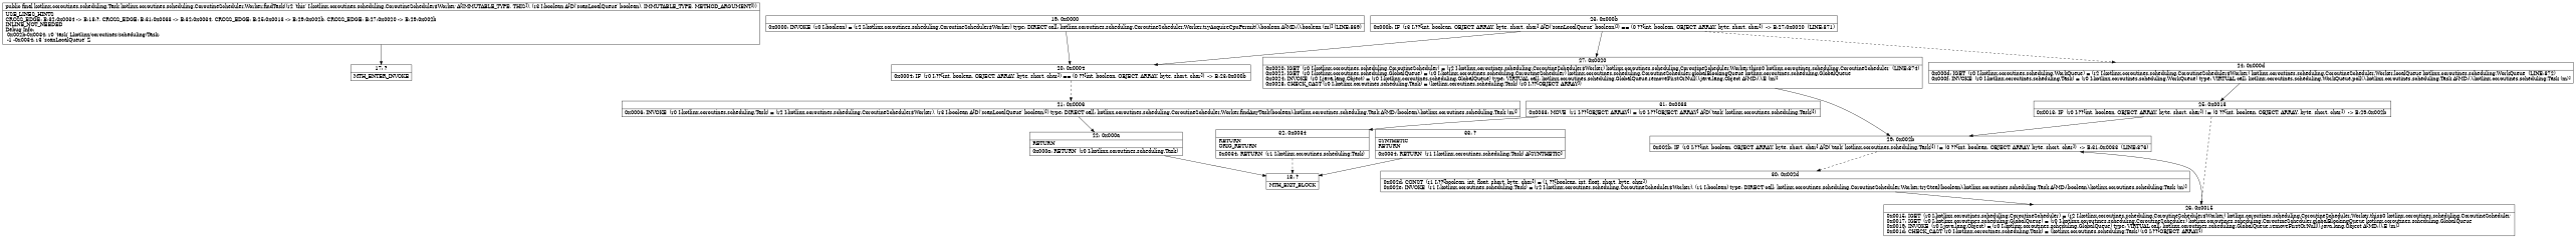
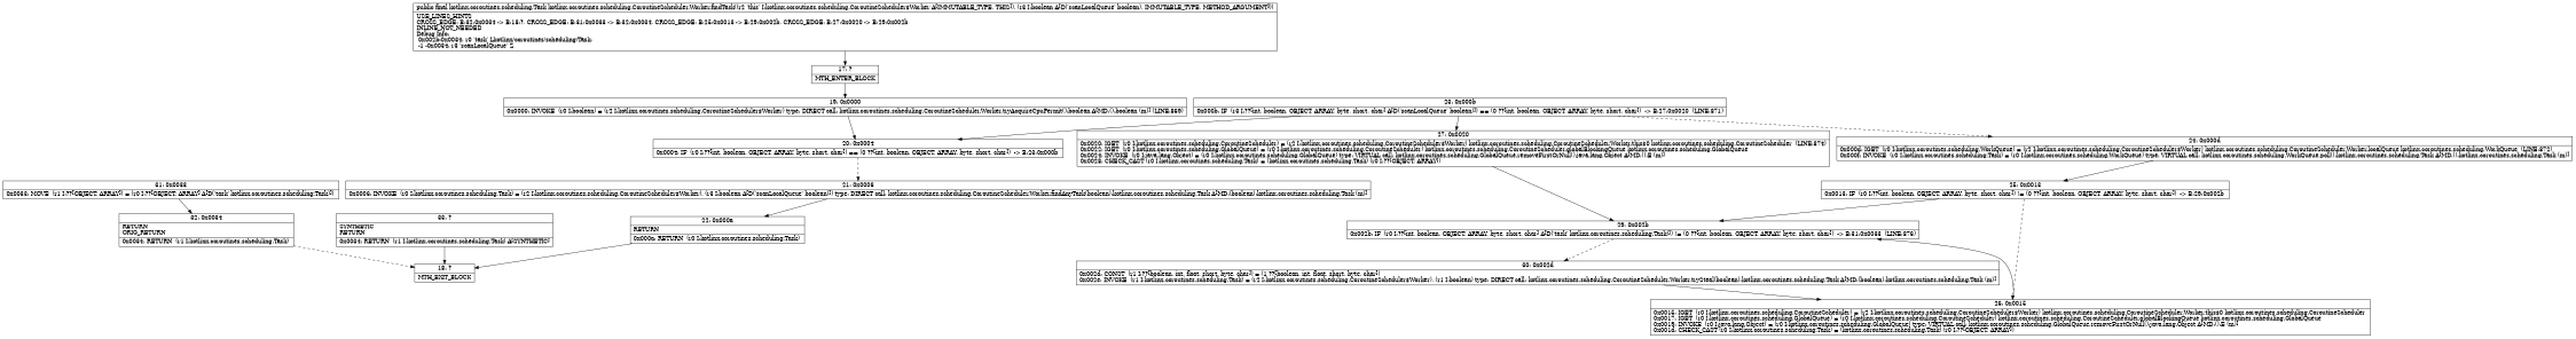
  digraph {
    node [shape=record]
-   n1 [label="{17\:\ ?|MTH_ENTER_INVOKE\l}"]
+   n1 [label="{17\:\ ?|MTH_ENTER_BLOCK\l}"]
    n2 [label="{19\:\ 0x0000|0x0000: INVOKE  (r0 I:boolean) = (r2 I:kotlinx.coroutines.scheduling.CoroutineScheduler$Worker) type: DIRECT call: kotlinx.coroutines.scheduling.CoroutineScheduler.Worker.tryAcquireCpuPermit():boolean A[MD:():boolean (m)] (LINE:869)\l}"]
    n3 [label="{20\:\ 0x0004|0x0004: IF  (r0 I:??[int, boolean, OBJECT, ARRAY, byte, short, char]) == (0 ??[int, boolean, OBJECT, ARRAY, byte, short, char])  \-\> B:23:0x000b \l}"]
    n4 [label="{21\:\ 0x0006|0x0006: INVOKE  (r0 I:kotlinx.coroutines.scheduling.Task) = (r2 I:kotlinx.coroutines.scheduling.CoroutineScheduler$Worker), (r3 I:boolean A[D('scanLocalQueue' boolean)]) type: DIRECT call: kotlinx.coroutines.scheduling.CoroutineScheduler.Worker.findAnyTask(boolean):kotlinx.coroutines.scheduling.Task A[MD:(boolean):kotlinx.coroutines.scheduling.Task (m)]\l}"]
    n5 [label="{22\:\ 0x000a|RETURN\l|0x000a: RETURN  (r0 I:kotlinx.coroutines.scheduling.Task) \l}"]
    n6 [label="{23\:\ 0x000b|0x000b: IF  (r3 I:??[int, boolean, OBJECT, ARRAY, byte, short, char] A[D('scanLocalQueue' boolean)]) == (0 ??[int, boolean, OBJECT, ARRAY, byte, short, char])  \-\> B:27:0x0020  (LINE:871)\l}"]
    n7 [label="{24\:\ 0x000d|0x000d: IGET  (r0 I:kotlinx.coroutines.scheduling.WorkQueue) = (r2 I:kotlinx.coroutines.scheduling.CoroutineScheduler$Worker) kotlinx.coroutines.scheduling.CoroutineScheduler.Worker.localQueue kotlinx.coroutines.scheduling.WorkQueue  (LINE:872)\l0x000f: INVOKE  (r0 I:kotlinx.coroutines.scheduling.Task) = (r0 I:kotlinx.coroutines.scheduling.WorkQueue) type: VIRTUAL call: kotlinx.coroutines.scheduling.WorkQueue.poll():kotlinx.coroutines.scheduling.Task A[MD:():kotlinx.coroutines.scheduling.Task (m)]\l}"]
    n8 [label="{27\:\ 0x0020|0x0020: IGET  (r0 I:kotlinx.coroutines.scheduling.CoroutineScheduler) = (r2 I:kotlinx.coroutines.scheduling.CoroutineScheduler$Worker) kotlinx.coroutines.scheduling.CoroutineScheduler.Worker.this$0 kotlinx.coroutines.scheduling.CoroutineScheduler  (LINE:874)\l0x0022: IGET  (r0 I:kotlinx.coroutines.scheduling.GlobalQueue) = (r0 I:kotlinx.coroutines.scheduling.CoroutineScheduler) kotlinx.coroutines.scheduling.CoroutineScheduler.globalBlockingQueue kotlinx.coroutines.scheduling.GlobalQueue \l0x0024: INVOKE  (r0 I:java.lang.Object) = (r0 I:kotlinx.coroutines.scheduling.GlobalQueue) type: VIRTUAL call: kotlinx.coroutines.scheduling.GlobalQueue.removeFirstOrNull():java.lang.Object A[MD:():E (m)]\l0x0028: CHECK_CAST (r0 I:kotlinx.coroutines.scheduling.Task) = (kotlinx.coroutines.scheduling.Task) (r0 I:??[OBJECT, ARRAY]) \l}"]
    n9 [label="{18\:\ ?|MTH_EXIT_BLOCK\l}"]
    n10 [label="{25\:\ 0x0013|0x0013: IF  (r0 I:??[int, boolean, OBJECT, ARRAY, byte, short, char]) != (0 ??[int, boolean, OBJECT, ARRAY, byte, short, char])  \-\> B:29:0x002b \l}"]
    n11 [label="{29\:\ 0x002b|0x002b: IF  (r0 I:??[int, boolean, OBJECT, ARRAY, byte, short, char] A[D('task' kotlinx.coroutines.scheduling.Task)]) != (0 ??[int, boolean, OBJECT, ARRAY, byte, short, char])  \-\> B:31:0x0033  (LINE:876)\l}"]
    n12 [label="{26\:\ 0x0015|0x0015: IGET  (r0 I:kotlinx.coroutines.scheduling.CoroutineScheduler) = (r2 I:kotlinx.coroutines.scheduling.CoroutineScheduler$Worker) kotlinx.coroutines.scheduling.CoroutineScheduler.Worker.this$0 kotlinx.coroutines.scheduling.CoroutineScheduler \l0x0017: IGET  (r0 I:kotlinx.coroutines.scheduling.GlobalQueue) = (r0 I:kotlinx.coroutines.scheduling.CoroutineScheduler) kotlinx.coroutines.scheduling.CoroutineScheduler.globalBlockingQueue kotlinx.coroutines.scheduling.GlobalQueue \l0x0019: INVOKE  (r0 I:java.lang.Object) = (r0 I:kotlinx.coroutines.scheduling.GlobalQueue) type: VIRTUAL call: kotlinx.coroutines.scheduling.GlobalQueue.removeFirstOrNull():java.lang.Object A[MD:():E (m)]\l0x001d: CHECK_CAST (r0 I:kotlinx.coroutines.scheduling.Task) = (kotlinx.coroutines.scheduling.Task) (r0 I:??[OBJECT, ARRAY]) \l}"]
    n13 [label="{30\:\ 0x002d|0x002d: CONST  (r1 I:??[boolean, int, float, short, byte, char]) = (1 ??[boolean, int, float, short, byte, char]) \l0x002e: INVOKE  (r1 I:kotlinx.coroutines.scheduling.Task) = (r2 I:kotlinx.coroutines.scheduling.CoroutineScheduler$Worker), (r1 I:boolean) type: DIRECT call: kotlinx.coroutines.scheduling.CoroutineScheduler.Worker.trySteal(boolean):kotlinx.coroutines.scheduling.Task A[MD:(boolean):kotlinx.coroutines.scheduling.Task (m)]\l}"]
    n14 [label="{31\:\ 0x0033|0x0033: MOVE  (r1 I:??[OBJECT, ARRAY]) = (r0 I:??[OBJECT, ARRAY] A[D('task' kotlinx.coroutines.scheduling.Task)]) \l}"]
    n15 [label="{32\:\ 0x0034|RETURN\lORIG_RETURN\l|0x0034: RETURN  (r1 I:kotlinx.coroutines.scheduling.Task) \l}"]
    n16 [label="{33\:\ ?|SYNTHETIC\lRETURN\l|0x0034: RETURN  (r1 I:kotlinx.coroutines.scheduling.Task) A[SYNTHETIC]\l}"]
    n17 [label="{public final kotlinx.coroutines.scheduling.Task kotlinx.coroutines.scheduling.CoroutineScheduler.Worker.findTask((r2 'this' I:kotlinx.coroutines.scheduling.CoroutineScheduler$Worker A[IMMUTABLE_TYPE, THIS]), (r3 I:boolean A[D('scanLocalQueue' boolean), IMMUTABLE_TYPE, METHOD_ARGUMENT]))  | USE_LINES_HINTS\lCROSS_EDGE: B:32:0x0034 \-\> B:18:?, CROSS_EDGE: B:31:0x0033 \-\> B:32:0x0034, CROSS_EDGE: B:25:0x0013 \-\> B:29:0x002b, CROSS_EDGE: B:27:0x0020 \-\> B:29:0x002b\lINLINE_NOT_NEEDED\lDebug Info:\l  0x002b\-0x0034: r0 'task' Lkotlinx\/coroutines\/scheduling\/Task;\l  \-1 \-0x0034: r3 'scanLocalQueue' Z\l}"]
+   n1 -> n2
    n2 -> n3
    n3 -> n4 [style=dashed]
    n4 -> n5
    n5 -> n9
    n6 -> n3
    n6 -> n7 [style=dashed]
    n6 -> n8
    n7 -> n10
    n8 -> n11
    n10 -> n11
    n10 -> n12 [style=dashed]
    n11 -> n13 [style=dashed]
    n12 -> n11
    n13 -> n12
    n14 -> n15
    n15 -> n9 [style=dashed]
    n16 -> n9
    n17 -> n1
  }
